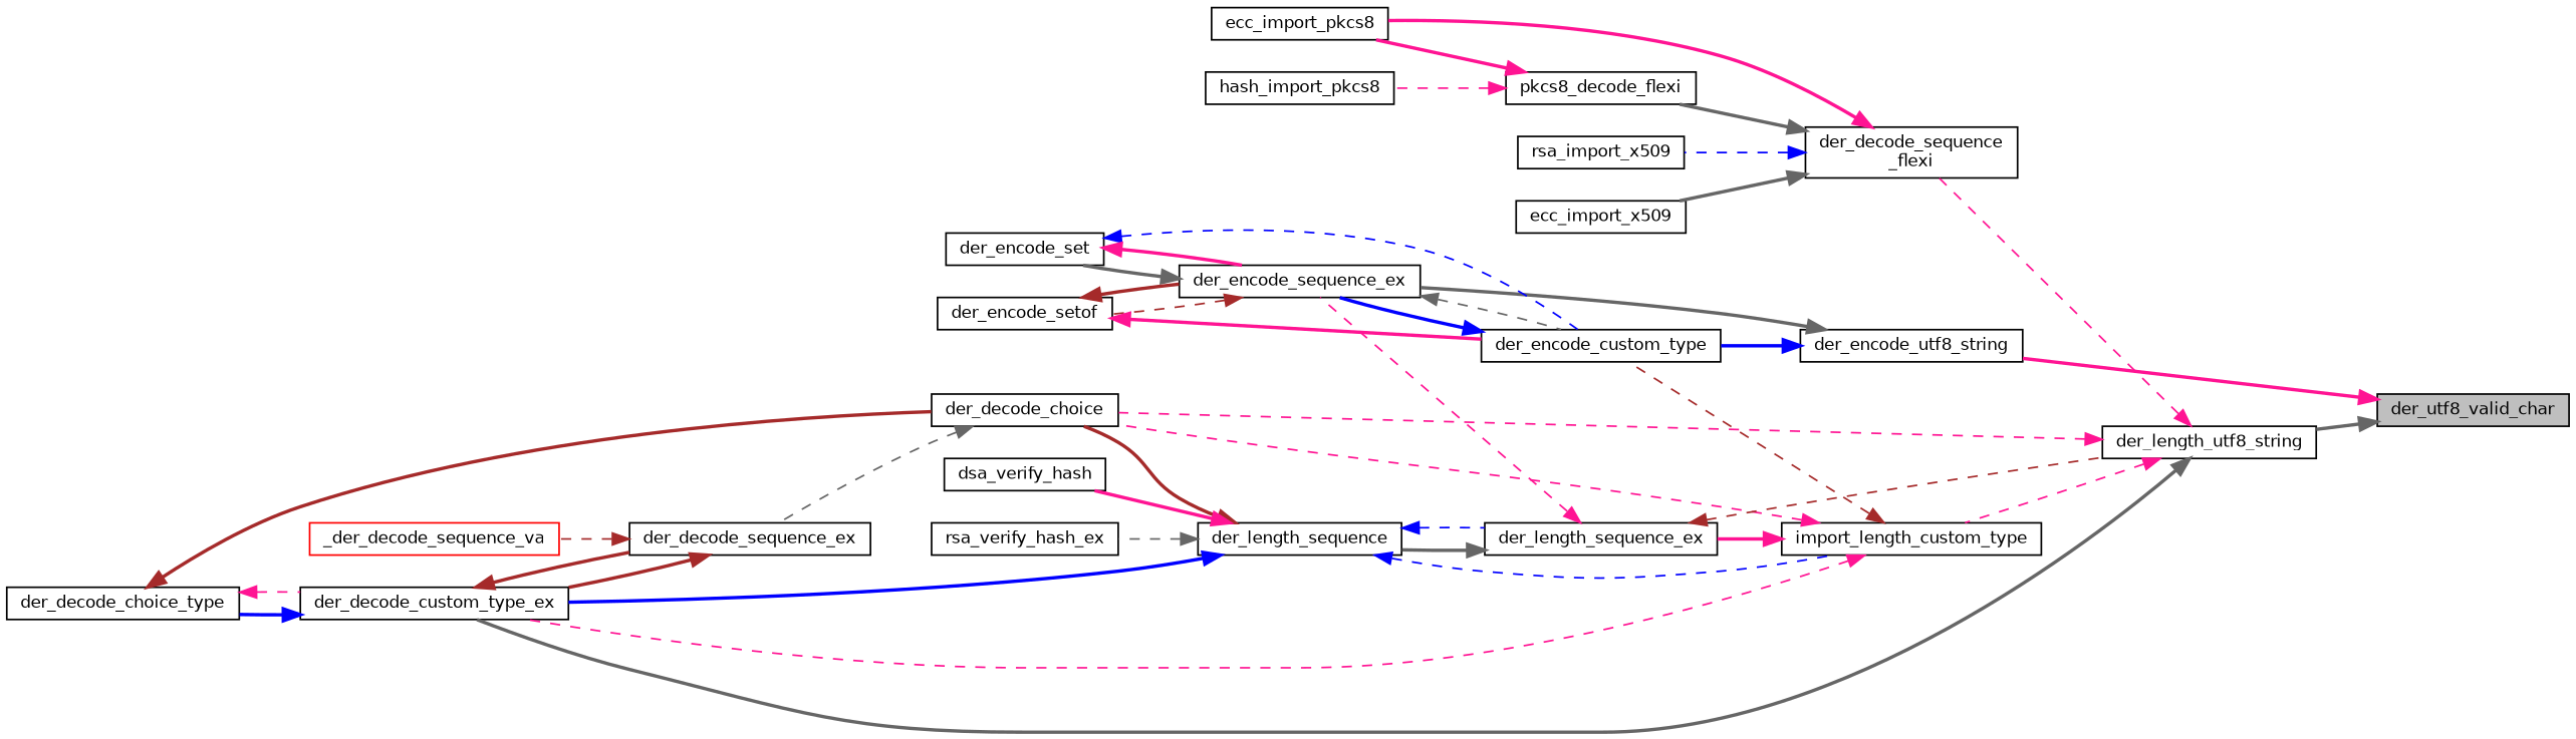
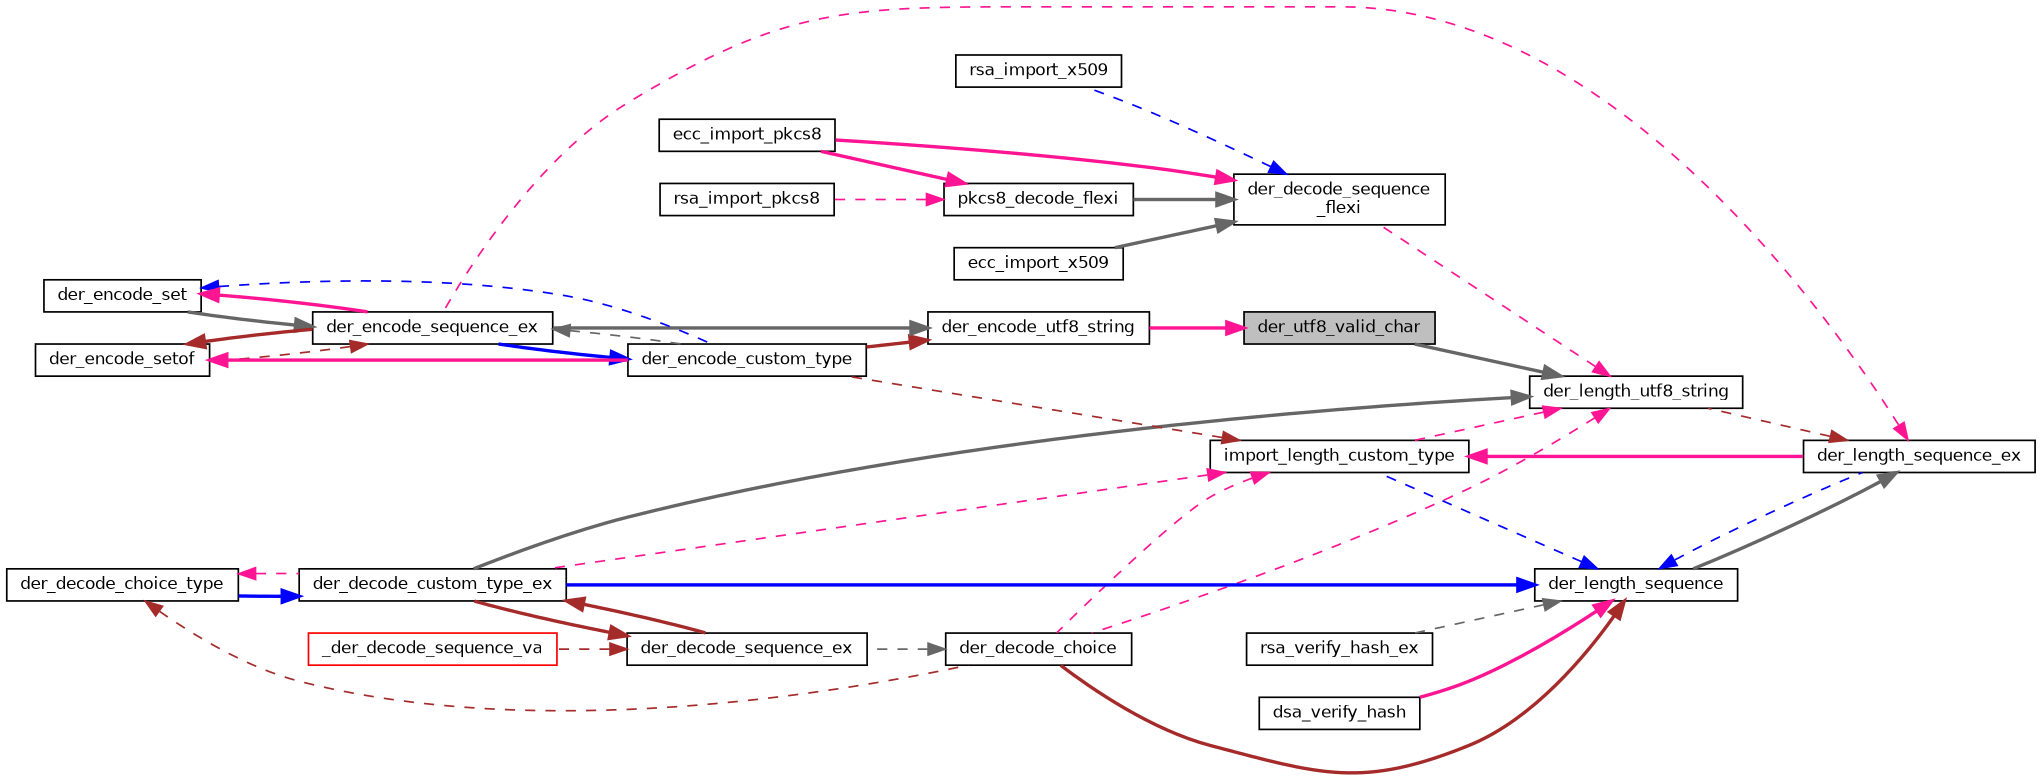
  digraph {
    fontname="DejaVu Sans"
    rankdir=RL
    node [color=black fillcolor=white fontname="DejaVu Sans" fontsize=10 shape=record style=filled]
    edge [color=deeppink dir=back fontname="DejaVu Sans" fontsize=10 labelfontname=Helvetica labelfontsize=10 style=bold]
    n1 [fillcolor=grey75 fontcolor=black height=0.2 label=der_utf8_valid_char width=0.4]
    n2 [height=0.2 label=der_encode_utf8_string width=0.4]
    n3 [height=0.2 label=der_length_utf8_string width=0.4]
    n4 [height=0.2 label=der_encode_custom_type width=0.4]
    n5 [height=0.2 label=der_encode_sequence_ex width=0.4]
    n6 [height=0.2 label=der_decode_choice width=0.4]
    n7 [height=0.2 label=der_decode_custom_type_ex width=0.4]
    n8 [height=0.2 label=import_length_custom_type width=0.4]
    n9 [height=0.2 label="der_decode_sequence\l_flexi" width=0.4]
    n10 [height=0.2 label=der_encode_set width=0.4]
    n11 [height=0.2 label=der_encode_setof width=0.4]
    n12 [height=0.2 label=der_decode_sequence_ex width=0.4]
    n13 [height=0.2 label=der_decode_choice_type width=0.4]
    n14 [height=0.2 label=der_length_sequence_ex width=0.4]
    n15 [height=0.2 label=der_length_sequence width=0.4]
    n16 [height=0.2 label=pkcs8_decode_flexi width=0.4]
    n17 [height=0.2 label=ecc_import_pkcs8 width=0.4]
    n18 [height=0.2 label=ecc_import_x509 width=0.4]
    n19 [height=0.2 label=rsa_import_x509 width=0.4]
    n20 [color=red height=0.2 label=_der_decode_sequence_va width=0.4]
    n21 [height=0.2 label=dsa_verify_hash width=0.4]
    n22 [height=0.2 label=rsa_verify_hash_ex width=0.4]
-   n23 [height=0.2 label=hash_import_pkcs8 width=0.4]
+   n23 [height=0.2 label=rsa_import_pkcs8 width=0.4]
    n1 -> n2
-   n1 -> n3 [color=gray40]
-   n2 -> n4 [color=blue]
+   n3 -> n1 [color=gray40]
+   n2 -> n4 [color=brown]
    n2 -> n5 [color=gray40]
    n3 -> n6 [style=dashed]
    n3 -> n7 [color=gray40]
    n3 -> n8 [style=dashed]
    n3 -> n9 [style=dashed]
    n4 -> n5 [color=blue]
    n5 -> n4 [color=gray40 style=dashed]
    n5 -> n10 [color=gray40]
    n5 -> n11 [color=brown style=dashed]
    n6 -> n12 [color=gray40 style=dashed]
    n7 -> n12 [color=brown]
    n7 -> n13 [color=blue]
    n8 -> n4 [color=brown style=dashed]
    n8 -> n6 [style=dashed]
    n8 -> n7 [style=dashed]
    n8 -> n14
    n9 -> n16 [color=gray40]
    n9 -> n17
    n9 -> n18 [color=gray40]
    n9 -> n19 [color=blue style=dashed]
    n10 -> n4 [color=blue style=dashed]
    n10 -> n5
    n11 -> n4
    n11 -> n5 [color=brown]
    n12 -> n7 [color=brown]
    n12 -> n20 [color=brown style=dashed]
-   n13 -> n6 [color=brown]
+   n13 -> n6 [color=brown style=dashed]
    n13 -> n7 [style=dashed]
    n14 -> n3 [color=brown style=dashed]
    n14 -> n5 [style=dashed]
    n14 -> n15 [color=gray40]
    n15 -> n6 [color=brown]
    n15 -> n7 [color=blue]
    n15 -> n8 [color=blue style=dashed]
    n15 -> n14 [color=blue style=dashed]
    n15 -> n21
    n15 -> n22 [color=gray40 style=dashed]
    n16 -> n17
    n16 -> n23 [style=dashed]
  }
